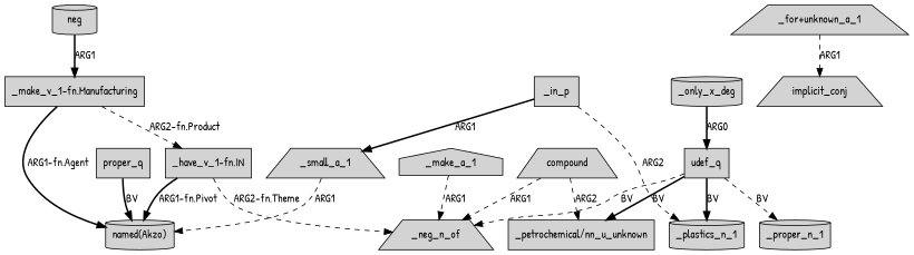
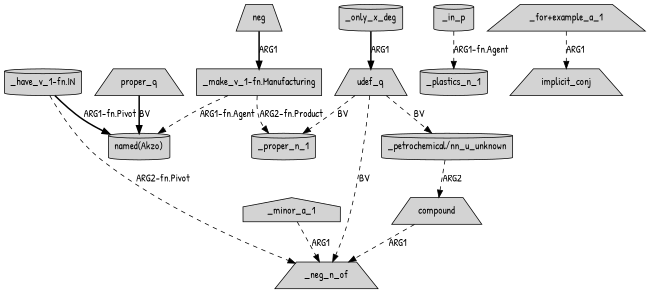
  digraph {
    fontname="Patrick Hand"
    node [fontname="Patrick Hand" shape=trapezium style=filled]
    edge [fontname="Patrick Hand" style=dashed]
-   udef_q [shape=box]
+   udef_q
    _plastics_n_1 [shape=cylinder]
    n3 [label=_neg_n_of]
    n4 [label=_proper_n_1 shape=cylinder]
-   "_petrochemical/nn_u_unknown" [shape=box]
-   proper_q [shape=box]
+   "_petrochemical/nn_u_unknown" [shape=cylinder]
+   proper_q
    "named(Akzo)" [shape=cylinder]
    _only_x_deg [shape=cylinder]
    compound
    "_make_v_1-fn.Manufacturing" [shape=box]
-   "_have_v_1-fn.IN" [shape=box]
-   neg [shape=cylinder]
-   _minor_a_1 [shape=house label=_make_a_1]
-   _in_p [shape=box]
-   _small_a_1
-   "_for+example_a_1" [label="_for+unknown_a_1"]
+   "_have_v_1-fn.IN" [shape=cylinder]
+   neg
+   _minor_a_1 [shape=house]
+   _in_p [shape=cylinder]
+   "_for+example_a_1"
    implicit_conj
-   udef_q -> _plastics_n_1 [label=BV style=bold]
    udef_q -> n3 [label=BV]
    udef_q -> n4 [label=BV]
-   udef_q -> "_petrochemical/nn_u_unknown" [label=BV style=bold]
+   udef_q -> "_petrochemical/nn_u_unknown" [label=BV]
    proper_q -> "named(Akzo)" [label=BV style=bold]
-   _only_x_deg -> udef_q [label=ARG0 style=bold]
+   _only_x_deg -> udef_q [label=ARG1 style=bold]
    compound -> n3 [label=ARG1]
-   compound -> "_petrochemical/nn_u_unknown" [label=ARG2]
-   "_make_v_1-fn.Manufacturing" -> "_have_v_1-fn.IN" [label="ARG2-fn.Product"]
-   "_make_v_1-fn.Manufacturing" -> "named(Akzo)" [label="ARG1-fn.Agent" style=bold]
-   "_have_v_1-fn.IN" -> n3 [label="ARG2-fn.Theme"]
+   "_petrochemical/nn_u_unknown" -> compound [label=ARG2]
+   "_make_v_1-fn.Manufacturing" -> n4 [label="ARG2-fn.Product"]
+   "_make_v_1-fn.Manufacturing" -> "named(Akzo)" [label="ARG1-fn.Agent"]
+   "_have_v_1-fn.IN" -> n3 [label="ARG2-fn.Pivot"]
    "_have_v_1-fn.IN" -> "named(Akzo)" [label="ARG1-fn.Pivot" style=bold]
    neg -> "_make_v_1-fn.Manufacturing" [label=ARG1 style=bold]
    _minor_a_1 -> n3 [label=ARG1]
-   _in_p -> _plastics_n_1 [label=ARG2]
-   _in_p -> _small_a_1 [label=ARG1 style=bold]
-   _small_a_1 -> "named(Akzo)" [label=ARG1]
+   _in_p -> _plastics_n_1 [label="ARG1-fn.Agent"]
    "_for+example_a_1" -> implicit_conj [label=ARG1]
  }
